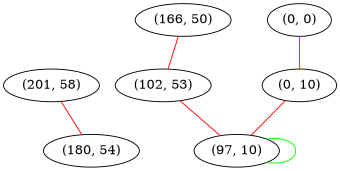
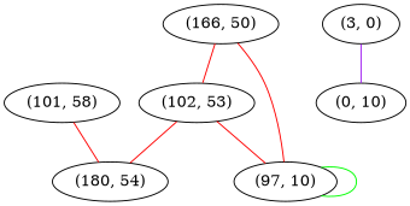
  graph {
    edge [color=red weight=1]
    "(166, 50)"
    "(102, 53)"
    n3 [label="(180, 54)"]
    "(97, 10)"
    n5 [label="(0, 10)"]
-   "(0, 0)"
-   "(101, 58)" [label="(201, 58)"]
+   "(0, 0)" [label="(3, 0)"]
+   "(101, 58)"
    "(166, 50)" -- "(102, 53)"
+   "(102, 53)" -- n3
    "(102, 53)" -- "(97, 10)"
    "(97, 10)" -- "(97, 10)" [color=green weight=2]
-   n5 -- "(97, 10)"
+   "(166, 50)" -- "(97, 10)"
    "(0, 0)" -- n5 [color=purple weight=4]
    "(101, 58)" -- n3
  }
